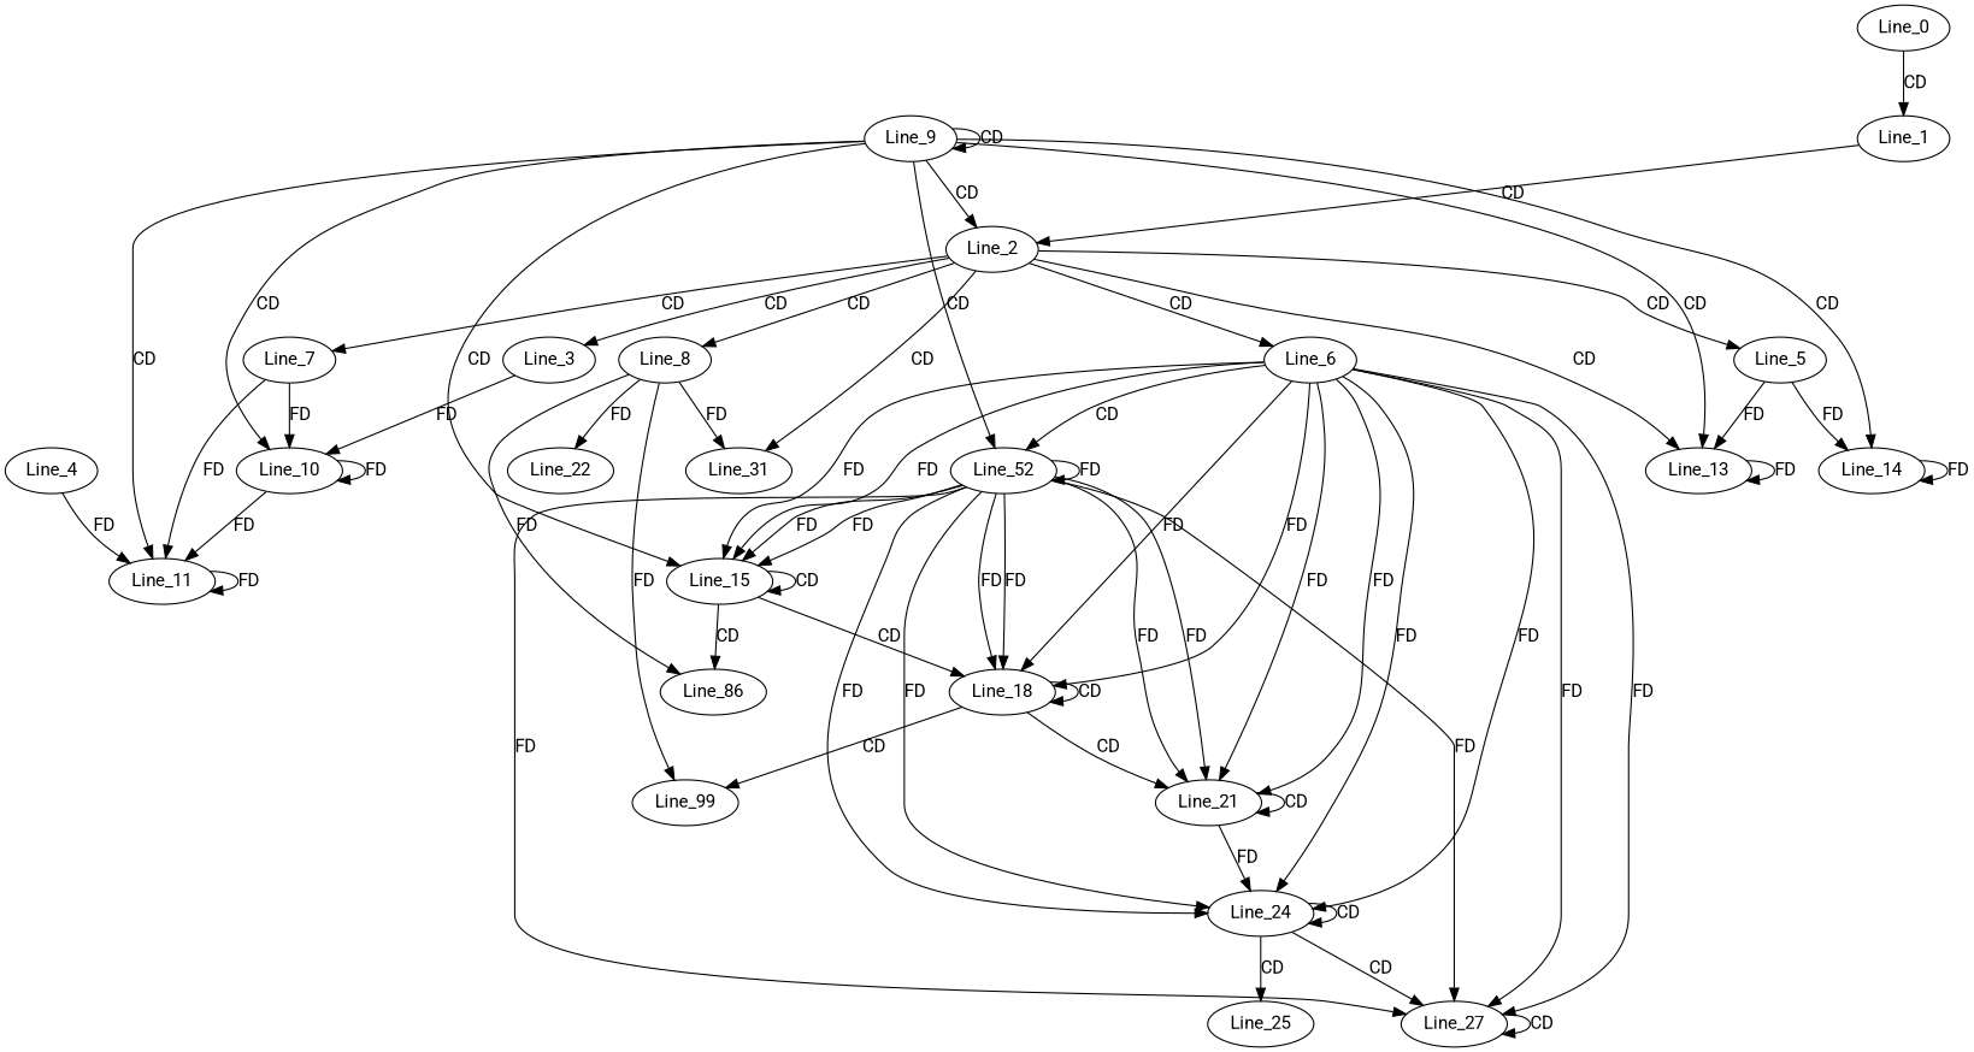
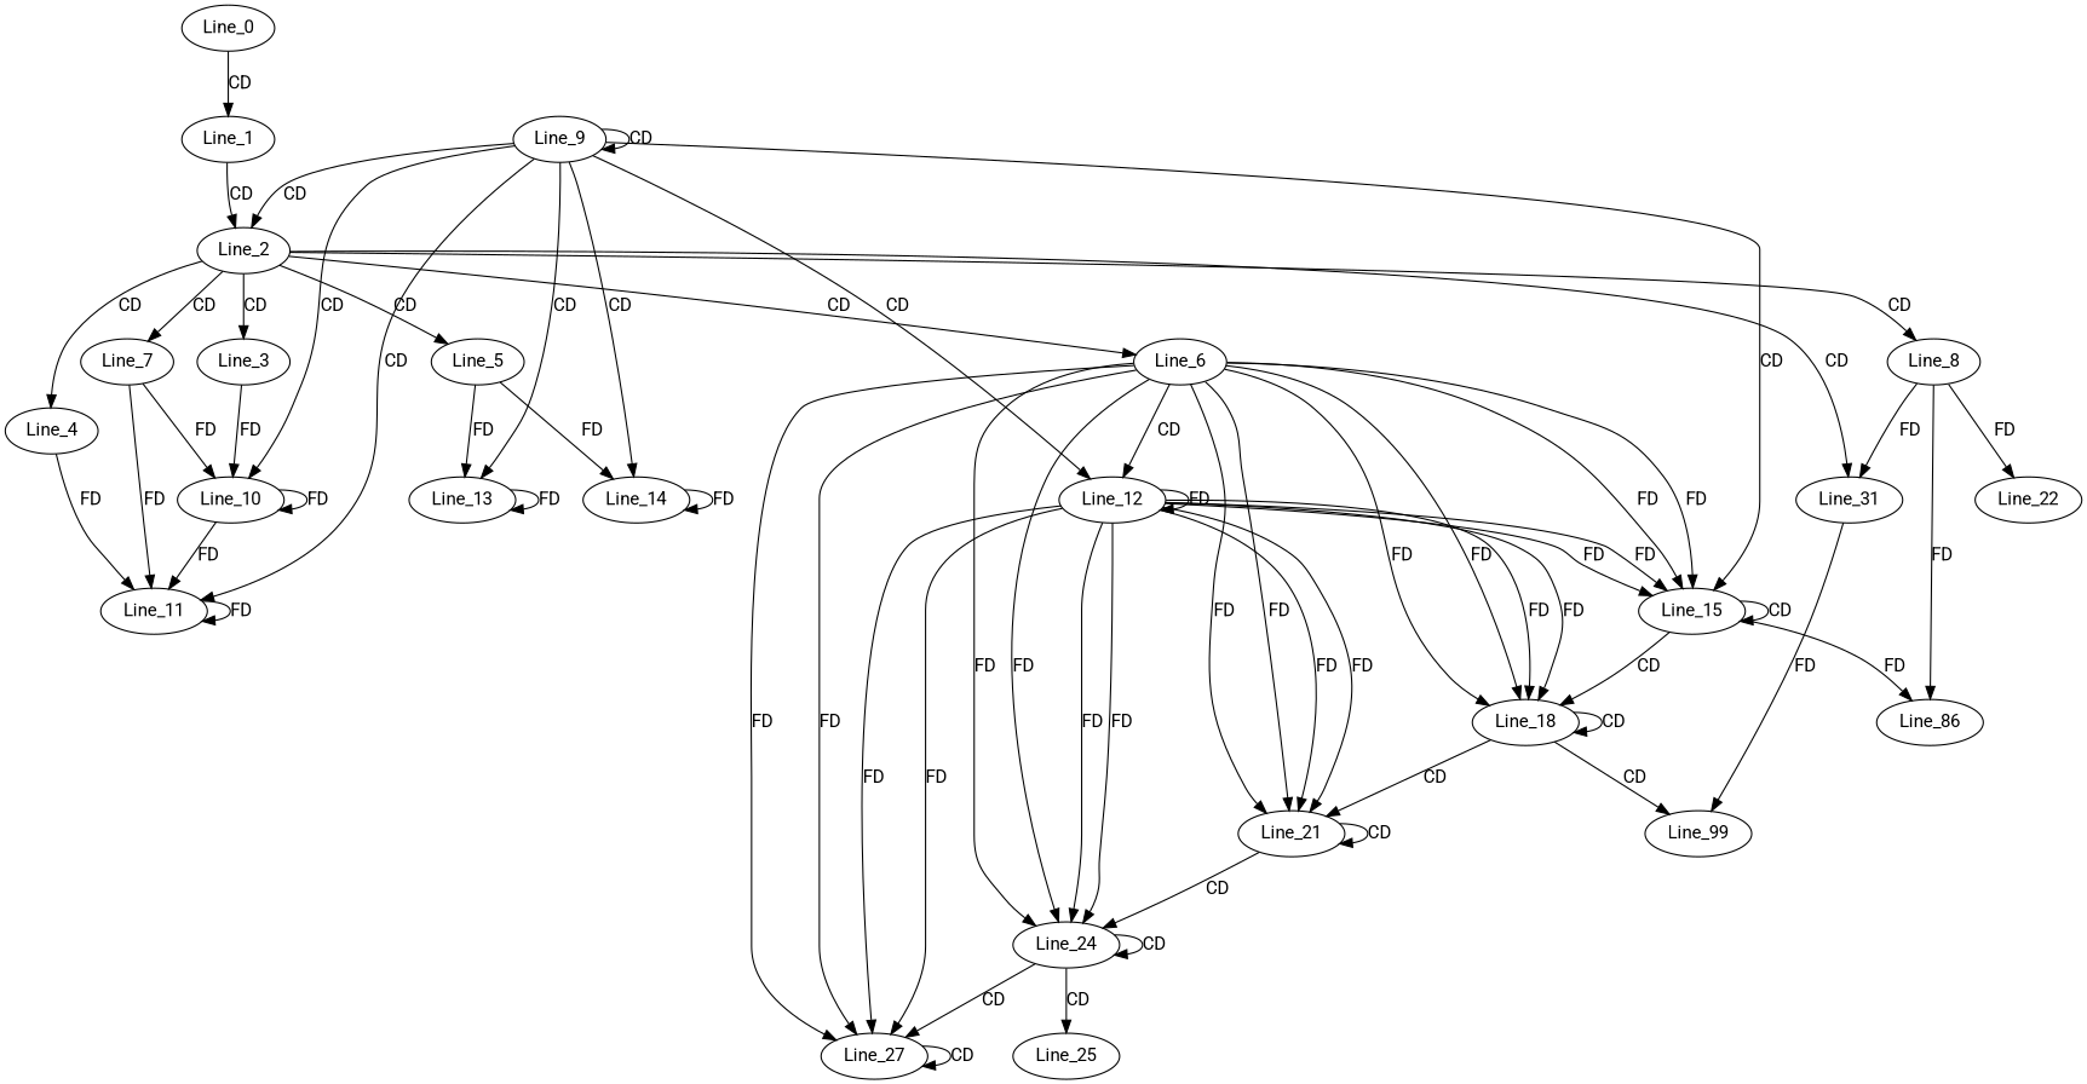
  digraph {
    fontname=Roboto
    node [fontname=Roboto]
    edge [fontname=Roboto]
    Line_0
    Line_1
    Line_2
    Line_3
    Line_4
    Line_5
    Line_6
    Line_7
    Line_8
    Line_31
    Line_10
    Line_11
    Line_13
    Line_14
-   Line_12 [label=Line_52]
+   Line_12
    Line_15
    Line_18
    Line_21
    Line_24
    Line_27
    n21 [label=Line_86]
    n22 [label=Line_99]
    Line_22
    Line_9
    Line_25
    Line_0 -> Line_1 [label=CD]
    Line_1 -> Line_2 [label=CD]
    Line_2 -> Line_3 [label=CD]
-   Line_2 -> Line_13 [label=CD]
+   Line_2 -> Line_4 [label=CD]
    Line_2 -> Line_5 [label=CD]
    Line_2 -> Line_6 [label=CD]
    Line_2 -> Line_7 [label=CD]
    Line_2 -> Line_8 [label=CD]
    Line_2 -> Line_31 [label=CD]
    Line_3 -> Line_10 [label=FD]
    Line_4 -> Line_11 [label=FD]
    Line_5 -> Line_13 [label=FD]
    Line_5 -> Line_14 [label=FD]
    Line_6 -> Line_12 [label=CD]
    Line_6 -> Line_15 [label=FD]
    Line_6 -> Line_15 [label=FD]
    Line_6 -> Line_18 [label=FD]
    Line_6 -> Line_18 [label=FD]
    Line_6 -> Line_21 [label=FD]
    Line_6 -> Line_21 [label=FD]
    Line_6 -> Line_24 [label=FD]
    Line_6 -> Line_24 [label=FD]
    Line_6 -> Line_27 [label=FD]
    Line_6 -> Line_27 [label=FD]
    Line_7 -> Line_10 [label=FD]
    Line_7 -> Line_11 [label=FD]
    Line_8 -> Line_31 [label=FD]
    Line_8 -> n21 [label=FD]
-   Line_8 -> n22 [label=FD]
+   Line_31 -> n22 [label=FD]
    Line_8 -> Line_22 [label=FD]
    Line_10 -> Line_10 [label=FD]
    Line_10 -> Line_11 [label=FD]
    Line_11 -> Line_11 [label=FD]
    Line_13 -> Line_13 [label=FD]
    Line_14 -> Line_14 [label=FD]
    Line_12 -> Line_12 [label=FD]
    Line_12 -> Line_15 [label=FD]
    Line_12 -> Line_15 [label=FD]
    Line_12 -> Line_18 [label=FD]
    Line_12 -> Line_18 [label=FD]
    Line_12 -> Line_21 [label=FD]
    Line_12 -> Line_21 [label=FD]
    Line_12 -> Line_24 [label=FD]
    Line_12 -> Line_24 [label=FD]
    Line_12 -> Line_27 [label=FD]
    Line_12 -> Line_27 [label=FD]
    Line_15 -> Line_15 [label=CD]
    Line_15 -> Line_18 [label=CD]
-   Line_15 -> n21 [label=CD]
+   Line_15 -> n21 [label=FD]
    Line_18 -> Line_18 [label=CD]
    Line_18 -> Line_21 [label=CD]
    Line_18 -> n22 [label=CD]
    Line_21 -> Line_21 [label=CD]
-   Line_21 -> Line_24 [label=FD]
+   Line_21 -> Line_24 [label=CD]
    Line_24 -> Line_24 [label=CD]
    Line_24 -> Line_27 [label=CD]
    Line_24 -> Line_25 [label=CD]
    Line_27 -> Line_27 [label=CD]
    Line_9 -> Line_2 [label=CD]
    Line_9 -> Line_10 [label=CD]
    Line_9 -> Line_11 [label=CD]
    Line_9 -> Line_13 [label=CD]
    Line_9 -> Line_14 [label=CD]
    Line_9 -> Line_12 [label=CD]
    Line_9 -> Line_15 [label=CD]
    Line_9 -> Line_9 [label=CD]
  }
